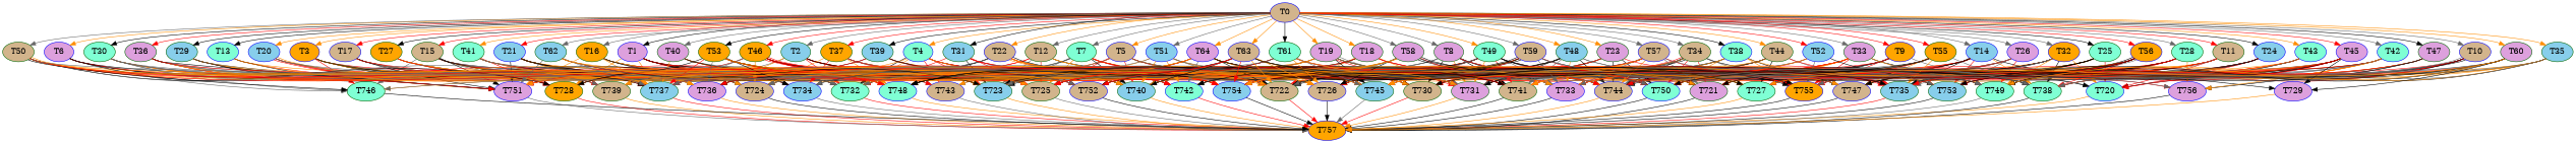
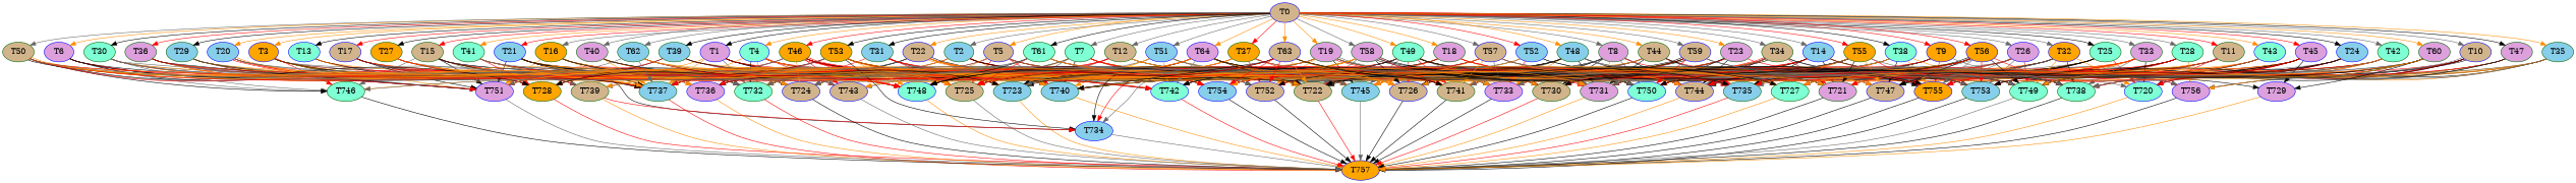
  digraph {
    node [color=darkgreen fillcolor=tan overhead=0.18 style=filled]
    edge [color=darkorange]
    T0 [color=blue overhead=0.0]
    T1 [color=blue fillcolor=plum overhead=0.14]
    T2 [fillcolor=skyblue overhead=0.06]
    T3 [color=blue fillcolor=orange overhead=0.13]
    T4 [color=blue fillcolor=aquamarine overhead=0.1]
    T5 [color=blue overhead=0.11]
    T6 [color=blue fillcolor=plum overhead=0.11]
    T7 [fillcolor=aquamarine]
    T8 [fillcolor=plum overhead=0.02]
    T9 [color=blue fillcolor=orange overhead=0.04]
    T10 [color=blue overhead=0.05]
    T11
    T12 [overhead=0.1]
    T13 [color=blue fillcolor=aquamarine overhead=0.17]
    T14 [color=blue fillcolor=skyblue overhead=0.08]
    T15 [overhead=0.12]
    T16 [fillcolor=orange overhead=0.0]
    T17 [color=blue overhead=0.06]
    T18 [fillcolor=plum]
    T19 [fillcolor=plum overhead=0.07]
    T20 [color=blue fillcolor=skyblue overhead=0.16]
    T21 [color=blue fillcolor=skyblue overhead=0.04]
    T22 [color=blue overhead=0.15]
    T23 [fillcolor=plum overhead=0.14]
    T24 [color=blue fillcolor=skyblue overhead=0.17]
    T25 [fillcolor=aquamarine overhead=0.1]
    T26 [color=blue fillcolor=plum overhead=0.09]
    T27 [fillcolor=orange overhead=0.08]
    T28 [fillcolor=aquamarine overhead=0.01]
    T29 [fillcolor=skyblue overhead=0.06]
    T30 [fillcolor=aquamarine overhead=0.02]
    T31 [fillcolor=skyblue overhead=0.02]
    T32 [color=blue fillcolor=orange overhead=0.08]
    T33 [fillcolor=plum overhead=0.08]
    T34 [overhead=0.01]
    T35 [fillcolor=skyblue overhead=0.13]
    T36 [fillcolor=plum overhead=0.15]
    T37 [fillcolor=orange overhead=0.09]
    T38 [color=blue fillcolor=aquamarine overhead=0.09]
    T39 [fillcolor=skyblue overhead=0.08]
    T40 [fillcolor=plum overhead=0.09]
    T41 [fillcolor=aquamarine]
-   T42 [color=blue fillcolor=aquamarine overhead=0.04]
+   T42 [fillcolor=aquamarine overhead=0.04]
    T43 [color=blue fillcolor=aquamarine overhead=0.13]
    T44 [overhead=0.2]
    T45 [color=blue fillcolor=plum overhead=0.12]
    T46 [fillcolor=orange overhead=0.13]
    T47 [fillcolor=plum overhead=0.09]
    T48 [fillcolor=skyblue overhead=0.06]
    T49 [fillcolor=aquamarine overhead=0.03]
    T50
    T51 [color=blue fillcolor=skyblue overhead=0.14]
    T52 [color=blue fillcolor=skyblue overhead=0.07]
    T53 [fillcolor=orange overhead=0.13]
    n55 [color=blue fillcolor=plum label=T64 overhead=0.05]
    T55 [fillcolor=orange overhead=0.14]
    T56 [color=blue fillcolor=orange]
    T57 [color=blue overhead=0.06]
    T58 [fillcolor=plum overhead=0.12]
    T59 [color=blue overhead=0.19]
    T60 [fillcolor=plum overhead=0.17]
    T61 [fillcolor=aquamarine]
    T62 [fillcolor=skyblue overhead=0.13]
    T63 [color=blue overhead=0.12]
    T732 [fillcolor=aquamarine overhead=0.12]
    T755 [color=blue fillcolor=orange overhead=0.09]
    T728 [fillcolor=orange overhead=0.06]
    T723 [fillcolor=skyblue overhead=0.07]
    T741 [overhead=0.19]
    T733 [color=blue fillcolor=plum overhead=0.03]
    T734 [color=blue fillcolor=skyblue overhead=0.04]
    T737 [fillcolor=skyblue overhead=0.11]
    T740 [fillcolor=skyblue overhead=0.01]
    T748 [color=blue fillcolor=aquamarine overhead=0.14]
    T735 [fillcolor=skyblue]
    T726 [color=blue overhead=0.03]
    T744 [color=blue overhead=0.02]
    T742 [color=blue fillcolor=aquamarine overhead=0.02]
    T736 [color=blue fillcolor=plum overhead=0.04]
    T747 [color=blue overhead=0.14]
    T731 [fillcolor=plum overhead=0.12]
    T739 [overhead=0.04]
    T720 [color=blue fillcolor=aquamarine overhead=0.08]
    T725 [overhead=0.16]
    T754 [color=blue fillcolor=skyblue overhead=0.19]
    T746 [fillcolor=aquamarine overhead=0.03]
    T745 [fillcolor=skyblue overhead=0.02]
    T753 [fillcolor=skyblue overhead=0.13]
    T743 [color=blue overhead=0.01]
    T722 [overhead=0.2]
    T750 [color=blue fillcolor=aquamarine overhead=0.12]
    T724 [color=blue overhead=0.12]
    T751 [color=blue fillcolor=plum overhead=0.05]
    T730
    T721 [fillcolor=plum overhead=0.04]
    T738 [fillcolor=aquamarine overhead=0.14]
    T749 [fillcolor=aquamarine overhead=0.11]
    T756 [color=blue fillcolor=plum overhead=0.04]
    T729 [color=blue fillcolor=plum overhead=0.03]
    T752 [color=blue overhead=0.1]
    T727 [fillcolor=aquamarine overhead=0.14]
    T757 [color=blue fillcolor=orange overhead=0.0]
    T0 -> T1 [color=black]
    T0 -> T2 [color=gray40]
    T0 -> T3
    T0 -> T4
    T0 -> T5
    T0 -> T6
    T0 -> T7 [color=gray40]
    T0 -> T8 [color=gray40]
    T0 -> T9 [color=red]
    T0 -> T10 [color=gray40]
    T0 -> T11 [color=red]
    T0 -> T12 [color=gray40]
    T0 -> T13 [color=black]
    T0 -> T14 [color=gray40]
    T0 -> T15 [color=red]
    T0 -> T16 [color=gray40]
    T0 -> T17 [color=red]
    T0 -> T18
    T0 -> T19
    T0 -> T20
    T0 -> T21 [color=red]
    T0 -> T22
    T0 -> T23
    T0 -> T24 [color=black]
    T0 -> T25 [color=black]
    T0 -> T26 [color=gray40]
    T0 -> T27 [color=black]
    T0 -> T28 [color=gray40]
    T0 -> T29 [color=black]
    T0 -> T30 [color=black]
    T0 -> T31 [color=black]
    T0 -> T32 [color=gray40]
    T0 -> T33 [color=gray40]
    T0 -> T34 [color=gray40]
    T0 -> T35
    T0 -> T36 [color=red]
    T0 -> T37 [color=red]
    T0 -> T38 [color=black]
    T0 -> T39 [color=black]
    T0 -> T40 [color=gray40]
    T0 -> T41
    T0 -> T42 [color=gray40]
    T0 -> T43
    T0 -> T44
    T0 -> T45 [color=red]
    T0 -> T46 [color=red]
    T0 -> T47 [color=black]
    T0 -> T48
    T0 -> T49
    T0 -> T50 [color=gray40]
    T0 -> T51 [color=gray40]
    T0 -> T52 [color=red]
    T0 -> T53 [color=black]
    T0 -> n55
    T0 -> T55 [color=red]
    T0 -> T56 [color=red]
    T0 -> T57 [color=gray40]
    T0 -> T58 [color=gray40]
    T0 -> T59 [color=gray40]
    T0 -> T60
    T0 -> T61 [color=black]
    T0 -> T62 [color=gray40]
    T0 -> T63
    T1 -> T732 [color=gray40]
    T1 -> T755 [color=red]
    T1 -> T728
    T1 -> T723 [color=red]
    T1 -> T741 [color=gray40]
    T1 -> T733
-   T1 -> T734 [color=red]
+   T739 -> T734 [color=red]
    T1 -> T737
    T1 -> T740 [color=black]
    T1 -> T748 [color=black]
    T1 -> T735 [color=black]
    T1 -> T726 [color=red]
    T2 -> T732 [color=red]
-   T2 -> T723 [color=gray40]
    T2 -> T733
    T2 -> T737 [color=gray40]
    T2 -> T740
    T2 -> T726 [color=red]
    T2 -> T744 [color=red]
    T2 -> T742 [color=black]
    T2 -> T736
    T2 -> T747 [color=red]
    T2 -> T731 [color=black]
    T3 -> T732 [color=black]
    T3 -> T723 [color=black]
    T3 -> T733 [color=red]
    T3 -> T737 [color=black]
    T3 -> T740
    T3 -> T748
    T3 -> T742 [color=gray40]
    T3 -> T739
    T3 -> T720 [color=gray40]
    T3 -> T725
    T3 -> T754 [color=black]
    T3 -> T746 [color=red]
    T4 -> T732 [color=black]
    T4 -> T732
    T4 -> T723 [color=red]
    T4 -> T733 [color=black]
    T4 -> T737
    T4 -> T735 [color=red]
    T4 -> T754
    T4 -> T745 [color=gray40]
    T4 -> T753 [color=red]
    T4 -> T743 [color=red]
    T4 -> T722
    T5 -> T732 [color=red]
    T5 -> T741
    T5 -> T740 [color=red]
    T5 -> T748
    T5 -> T735 [color=black]
    T5 -> T744
    T5 -> T725 [color=red]
    T5 -> T743 [color=gray40]
    T5 -> T722 [color=red]
    T5 -> T750 [color=gray40]
    T6 -> T723 [color=gray40]
    T6 -> T748 [color=black]
    T6 -> T744 [color=black]
    T6 -> T725 [color=black]
    T6 -> T746 [color=gray40]
    T6 -> T724 [color=red]
    T6 -> T751 [color=black]
    T7 -> T723 [color=gray40]
    T7 -> T741 [color=gray40]
    T7 -> T740 [color=black]
    T7 -> T748 [color=black]
    T7 -> T744 [color=black]
    T7 -> T731 [color=red]
    T7 -> T725
    T7 -> T754 [color=red]
    T7 -> T750
    T7 -> T724 [color=gray40]
    T7 -> T730 [color=red]
    T8 -> T728 [color=gray40]
    T8 -> T723 [color=gray40]
    T8 -> T741 [color=black]
    T8 -> T733 [color=black]
    T8 -> T744 [color=black]
    T8 -> T731
    T8 -> T750 [color=gray40]
    T8 -> T724 [color=gray40]
    T8 -> T730 [color=black]
    T8 -> T721 [color=red]
    T9 -> T755 [color=red]
    T9 -> T744 [color=black]
    T9 -> T742 [color=red]
    T9 -> T731 [color=black]
    T9 -> T754 [color=black]
    T9 -> T750 [color=gray40]
    T9 -> T724 [color=red]
    T9 -> T738 [color=gray40]
    T10 -> T755 [color=black]
    T10 -> T748 [color=red]
    T10 -> T735 [color=red]
    T10 -> T744 [color=gray40]
    T10 -> T744 [color=black]
    T10 -> T731 [color=black]
    T10 -> T750 [color=gray40]
    T10 -> T738 [color=red]
    T10 -> T749 [color=red]
    T10 -> T756 [color=black]
    T11 -> T741 [color=red]
    T11 -> T733 [color=red]
    T11 -> T748
    T11 -> T726 [color=black]
    T11 -> T744 [color=red]
    T11 -> T731
    T11 -> T720 [color=red]
    T11 -> T722 [color=red]
    T11 -> T738 [color=gray40]
    T12 -> T755 [color=black]
    T12 -> T723 [color=gray40]
    T12 -> T733 [color=gray40]
    T12 -> T737 [color=red]
    T12 -> T744 [color=gray40]
    T12 -> T731
    T12 -> T725 [color=red]
    T12 -> T751 [color=red]
    T12 -> T730
    T13 -> T754 [color=red]
    T13 -> T750
    T13 -> T724 [color=black]
    T13 -> T751
    T14 -> T741 [color=red]
    T14 -> T733
    T14 -> T737
    T14 -> T748 [color=red]
    T14 -> T735 [color=black]
    T14 -> T754 [color=red]
    T14 -> T753 [color=red]
    T14 -> T722 [color=gray40]
    T14 -> T750 [color=black]
    T14 -> T751 [color=red]
    T14 -> T721 [color=black]
    T14 -> T738
    T14 -> T729 [color=black]
    T15 -> T728 [color=gray40]
    T15 -> T741
    T15 -> T733
    T15 -> T737
    T15 -> T748
    T15 -> T744 [color=gray40]
    T15 -> T731 [color=black]
    T15 -> T725 [color=gray40]
    T15 -> T754 [color=red]
    T15 -> T746 [color=gray40]
    T15 -> T750 [color=gray40]
    T15 -> T724 [color=black]
    T15 -> T751 [color=black]
    T16 -> T737
    T16 -> T740 [color=black]
    T16 -> T744 [color=gray40]
    T16 -> T731 [color=red]
    T16 -> T725
    T16 -> T754
    T16 -> T745 [color=gray40]
    T16 -> T743 [color=gray40]
    T16 -> T722
    T16 -> T724 [color=black]
    T16 -> T751
    T17 -> T737 [color=black]
    T17 -> T748 [color=gray40]
    T17 -> T731
    T17 -> T739 [color=red]
    T17 -> T754
    T17 -> T745 [color=gray40]
    T17 -> T722 [color=gray40]
    T17 -> T724 [color=gray40]
    T17 -> T751 [color=black]
    T17 -> T738 [color=red]
    T18 -> T737
    T18 -> T744 [color=gray40]
    T18 -> T731
    T18 -> T754 [color=gray40]
    T18 -> T753 [color=red]
    T18 -> T722
    T18 -> T724 [color=black]
    T18 -> T721 [color=red]
    T18 -> T752 [color=red]
    T19 -> T737 [color=black]
    T19 -> T748 [color=red]
    T19 -> T744 [color=black]
    T19 -> T747 [color=black]
    T19 -> T731 [color=red]
    T19 -> T731 [color=gray40]
    T19 -> T725 [color=gray40]
    T19 -> T746
    T19 -> T745 [color=black]
    T19 -> T750
    T19 -> T752
    T19 -> T727 [color=gray40]
    T20 -> T732 [color=red]
    T20 -> T723 [color=red]
    T20 -> T737 [color=red]
    T20 -> T737
    T20 -> T739 [color=red]
    T20 -> T754
    T20 -> T730 [color=gray40]
    T20 -> T749 [color=gray40]
    T21 -> T732 [color=black]
    T21 -> T734 [color=black]
    T21 -> T737 [color=black]
    T21 -> T748
    T21 -> T744 [color=black]
    T21 -> T725
    T21 -> T754 [color=red]
    T21 -> T745 [color=black]
    T21 -> T722 [color=black]
    T21 -> T751 [color=black]
    T21 -> T721
    T21 -> T752 [color=black]
    T22 -> T732 [color=black]
    T22 -> T755 [color=black]
    T22 -> T740 [color=red]
    T22 -> T736 [color=black]
    T22 -> T754
    T22 -> T745 [color=red]
    T22 -> T722
    T22 -> T722 [color=black]
    T22 -> T751 [color=gray40]
    T22 -> T730
    T22 -> T749
    T23 -> T740 [color=black]
    T23 -> T726 [color=black]
    T23 -> T744 [color=black]
    T23 -> T731 [color=gray40]
    T23 -> T725
    T23 -> T754 [color=gray40]
    T23 -> T745 [color=red]
    T23 -> T750 [color=black]
    T23 -> T756 [color=red]
    T24 -> T755 [color=red]
    T24 -> T733 [color=red]
    T24 -> T740 [color=gray40]
    T24 -> T744 [color=gray40]
    T24 -> T731 [color=red]
    T24 -> T720 [color=red]
    T24 -> T754 [color=red]
    T24 -> T753 [color=black]
    T24 -> T750 [color=gray40]
    T24 -> T730 [color=black]
    T25 -> T755 [color=gray40]
    T25 -> T740 [color=gray40]
    T25 -> T735 [color=red]
    T25 -> T742
    T25 -> T720 [color=red]
    T25 -> T754 [color=black]
    T25 -> T745
    T25 -> T722 [color=black]
    T25 -> T750 [color=black]
    T25 -> T721 [color=black]
    T26 -> T755 [color=gray40]
    T26 -> T740 [color=gray40]
    T26 -> T748
    T26 -> T725 [color=red]
    T26 -> T753 [color=gray40]
    T26 -> T722 [color=gray40]
    T26 -> T750 [color=red]
    T26 -> T749 [color=red]
    T26 -> T727 [color=gray40]
    T27 -> T737
    T27 -> T748
    T27 -> T726 [color=black]
    T27 -> T736 [color=gray40]
    T27 -> T731 [color=gray40]
    T27 -> T754
    T27 -> T722
    T27 -> T724 [color=red]
    T28 -> T741 [color=red]
    T28 -> T733 [color=black]
    T28 -> T747 [color=black]
    T28 -> T731
    T28 -> T754 [color=black]
    T28 -> T722 [color=black]
    T28 -> T751 [color=red]
    T28 -> T749 [color=red]
    T28 -> T756
    T29 -> T728 [color=red]
    T29 -> T723
    T29 -> T740 [color=gray40]
    T29 -> T726
    T29 -> T736 [color=gray40]
    T29 -> T725
    T29 -> T753
    T29 -> T724 [color=black]
    T29 -> T751 [color=gray40]
    T30 -> T732 [color=gray40]
    T30 -> T723 [color=red]
    T30 -> T733 [color=gray40]
    T30 -> T740
    T30 -> T742
    T30 -> T736 [color=gray40]
    T30 -> T746 [color=gray40]
    T30 -> T724 [color=gray40]
    T30 -> T751 [color=gray40]
    T31 -> T732 [color=red]
    T31 -> T723 [color=black]
    T31 -> T733 [color=gray40]
    T31 -> T742 [color=gray40]
    T31 -> T725 [color=red]
    T31 -> T745 [color=red]
    T31 -> T750 [color=red]
    T32 -> T732
    T32 -> T723 [color=red]
    T32 -> T726
    T32 -> T720
    T32 -> T725 [color=black]
    T32 -> T754 [color=red]
    T32 -> T722 [color=gray40]
    T32 -> T750 [color=gray40]
    T32 -> T730 [color=black]
    T32 -> T721 [color=gray40]
    T32 -> T738 [color=black]
    T32 -> T749
    T32 -> T727 [color=gray40]
    T33 -> T755 [color=red]
    T33 -> T723 [color=red]
    T33 -> T726 [color=black]
    T33 -> T720 [color=black]
    T33 -> T725 [color=red]
    T33 -> T745 [color=red]
    T33 -> T722 [color=red]
    T33 -> T750
    T33 -> T724
    T33 -> T730
    T33 -> T721
    T33 -> T738 [color=gray40]
    T33 -> T749
    T33 -> T752 [color=red]
    T34 -> T755 [color=gray40]
    T34 -> T740 [color=red]
    T34 -> T748
    T34 -> T726 [color=black]
    T34 -> T744 [color=black]
    T34 -> T743
    T34 -> T722 [color=red]
    T34 -> T722 [color=black]
    T34 -> T750 [color=red]
    T34 -> T730 [color=gray40]
    T34 -> T721 [color=red]
    T34 -> T738 [color=black]
    T35 -> T740
    T35 -> T735 [color=black]
    T35 -> T744
    T35 -> T747
    T35 -> T720 [color=black]
    T35 -> T724 [color=gray40]
    T35 -> T749
    T35 -> T756 [color=gray40]
    T36 -> T732 [color=gray40]
    T36 -> T728 [color=red]
    T36 -> T737 [color=red]
    T36 -> T740 [color=gray40]
    T36 -> T736
    T36 -> T722
    T36 -> T750 [color=gray40]
    T36 -> T724 [color=gray40]
    T36 -> T751 [color=black]
    T36 -> T730 [color=red]
    T37 -> T755 [color=red]
    T37 -> T723 [color=gray40]
    T37 -> T734 [color=red]
    T37 -> T748
    T37 -> T744
    T37 -> T745 [color=red]
    T37 -> T724
    T37 -> T752 [color=red]
    T37 -> T727 [color=gray40]
    T38 -> T732 [color=gray40]
    T38 -> T755
    T38 -> T748 [color=gray40]
    T38 -> T747 [color=black]
    T38 -> T731 [color=black]
    T38 -> T750
    T38 -> T724 [color=gray40]
    T38 -> T730
    T38 -> T749
    T39 -> T728 [color=black]
    T39 -> T735 [color=gray40]
    T39 -> T747
    T39 -> T725 [color=gray40]
    T39 -> T754 [color=red]
    T39 -> T722 [color=black]
    T39 -> T751 [color=red]
    T40 -> T723 [color=black]
    T40 -> T737
    T40 -> T748 [color=red]
    T40 -> T735 [color=gray40]
    T40 -> T725
    T40 -> T730 [color=black]
    T41 -> T728 [color=red]
    T41 -> T740 [color=black]
    T41 -> T748
    T41 -> T731 [color=red]
    T41 -> T725
    T41 -> T750 [color=gray40]
    T41 -> T724 [color=gray40]
    T42 -> T735
    T42 -> T744 [color=gray40]
    T42 -> T742
    T42 -> T731 [color=gray40]
    T42 -> T725 [color=black]
    T42 -> T754 [color=red]
    T42 -> T753 [color=red]
    T42 -> T738
    T42 -> T756
    T42 -> T727 [color=gray40]
    T43 -> T723
    T43 -> T733
    T43 -> T735
    T43 -> T744 [color=red]
    T43 -> T747 [color=black]
    T43 -> T731 [color=red]
    T43 -> T745
    T43 -> T749 [color=gray40]
    T44 -> T732 [color=black]
    T44 -> T741 [color=red]
    T44 -> T733 [color=gray40]
    T44 -> T735 [color=gray40]
    T44 -> T742 [color=gray40]
    T44 -> T731 [color=black]
    T44 -> T739
    T44 -> T749 [color=red]
    T44 -> T727 [color=black]
    T45 -> T755 [color=red]
    T45 -> T723 [color=red]
    T45 -> T741
    T45 -> T733 [color=red]
    T45 -> T737 [color=red]
    T45 -> T740 [color=gray40]
    T45 -> T748
    T45 -> T735 [color=gray40]
    T45 -> T726 [color=black]
    T45 -> T720 [color=red]
    T45 -> T750 [color=black]
    T45 -> T721
    T45 -> T738 [color=red]
    T45 -> T749 [color=black]
    T45 -> T729 [color=black]
    T45 -> T727 [color=red]
    T46 -> T755 [color=black]
    T46 -> T728 [color=red]
    T46 -> T723
    T46 -> T737 [color=gray40]
    T46 -> T740
    T46 -> T748 [color=red]
    T46 -> T735 [color=red]
    T46 -> T735 [color=red]
    T46 -> T731 [color=red]
    T46 -> T739 [color=gray40]
    T46 -> T725 [color=red]
    T46 -> T743 [color=red]
    T46 -> T722 [color=red]
    T46 -> T750 [color=black]
    T46 -> T724
    T46 -> T749 [color=red]
    T47 -> T744 [color=black]
    T47 -> T731 [color=gray40]
    T47 -> T750
    T47 -> T721 [color=red]
    T47 -> T738 [color=gray40]
    T47 -> T749 [color=black]
    T48 -> T741 [color=gray40]
    T48 -> T733
    T48 -> T737 [color=gray40]
    T48 -> T740 [color=black]
    T48 -> T726
    T48 -> T744 [color=black]
    T48 -> T731 [color=black]
    T48 -> T725 [color=black]
    T48 -> T745 [color=gray40]
    T48 -> T722 [color=black]
    T48 -> T738 [color=gray40]
    T48 -> T749 [color=gray40]
    T49 -> T755 [color=red]
    T49 -> T728
    T49 -> T723 [color=red]
    T49 -> T741 [color=red]
    T49 -> T733 [color=gray40]
    T49 -> T737 [color=red]
    T49 -> T740 [color=black]
    T49 -> T726 [color=red]
    T49 -> T744 [color=gray40]
    T49 -> T742 [color=black]
    T49 -> T747 [color=gray40]
    T49 -> T731
    T49 -> T725 [color=gray40]
    T49 -> T745 [color=gray40]
    T49 -> T750 [color=black]
    T49 -> T749 [color=black]
    T50 -> T728 [color=black]
    T50 -> T723
    T50 -> T737 [color=black]
    T50 -> T737
    T50 -> T740
    T50 -> T748 [color=red]
    T50 -> T726
    T50 -> T742 [color=red]
    T50 -> T736
    T50 -> T739 [color=gray40]
    T50 -> T746 [color=black]
    T50 -> T724
    T50 -> T751 [color=red]
    T50 -> T756 [color=gray40]
    T51 -> T723
    T51 -> T737 [color=gray40]
    T51 -> T740
    T51 -> T726
    T51 -> T744
    T51 -> T742
    T51 -> T722 [color=gray40]
    T51 -> T749 [color=gray40]
    T52 -> T755 [color=gray40]
    T52 -> T723 [color=gray40]
    T52 -> T733 [color=red]
    T52 -> T740 [color=gray40]
    T52 -> T753 [color=black]
    T52 -> T722
    T53 -> T728 [color=black]
    T53 -> T723
    T53 -> T733
    T53 -> T734 [color=black]
    T53 -> T737 [color=red]
    T53 -> T748
    T53 -> T742 [color=red]
    T53 -> T736 [color=gray40]
    T53 -> T747
    T53 -> T725
    T53 -> T754 [color=red]
    T53 -> T745
    T53 -> T722 [color=red]
    T53 -> T750
    T53 -> T721 [color=black]
    T53 -> T727
    n55 -> T723 [color=black]
    n55 -> T741 [color=red]
    n55 -> T734 [color=black]
    n55 -> T748
    n55 -> T735 [color=gray40]
    n55 -> T744 [color=red]
    n55 -> T742 [color=gray40]
    n55 -> T736
    n55 -> T731 [color=gray40]
    n55 -> T725 [color=red]
    n55 -> T745
    n55 -> T722 [color=black]
    n55 -> T750 [color=black]
    n55 -> T724
    n55 -> T730
    n55 -> T721 [color=black]
    T55 -> T755 [color=red]
    T55 -> T733 [color=red]
    T55 -> T740
    T55 -> T735
    T55 -> T744 [color=red]
    T55 -> T736 [color=gray40]
    T55 -> T747
    T55 -> T754 [color=black]
    T55 -> T745 [color=red]
    T55 -> T722 [color=black]
    T55 -> T750
    T55 -> T724 [color=gray40]
    T55 -> T721 [color=black]
    T55 -> T738 [color=gray40]
    T56 -> T755 [color=gray40]
    T56 -> T733
    T56 -> T735 [color=black]
    T56 -> T735 [color=gray40]
    T56 -> T742 [color=gray40]
    T56 -> T736 [color=black]
    T56 -> T747 [color=black]
    T56 -> T739
    T56 -> T725 [color=black]
    T56 -> T754 [color=red]
    T56 -> T745
    T56 -> T753 [color=red]
    T56 -> T722 [color=black]
    T56 -> T750 [color=red]
    T56 -> T738 [color=red]
    T56 -> T749 [color=black]
    T57 -> T755 [color=red]
    T57 -> T741
    T57 -> T733 [color=gray40]
    T57 -> T748 [color=black]
    T57 -> T744
    T57 -> T736 [color=red]
    T57 -> T725 [color=gray40]
    T57 -> T754 [color=red]
    T57 -> T745
    T57 -> T721 [color=gray40]
    T57 -> T738 [color=gray40]
    T58 -> T755 [color=black]
    T58 -> T755 [color=black]
    T58 -> T723
    T58 -> T741 [color=red]
    T58 -> T748 [color=black]
    T58 -> T726 [color=black]
    T58 -> T725
    T58 -> T754
    T58 -> T722 [color=gray40]
    T58 -> T751
    T58 -> T738 [color=black]
    T59 -> T732
    T59 -> T723 [color=black]
    T59 -> T723 [color=black]
    T59 -> T733 [color=gray40]
    T59 -> T742 [color=black]
    T59 -> T754
    T59 -> T753 [color=gray40]
    T59 -> T750 [color=red]
    T59 -> T730 [color=red]
    T59 -> T738 [color=gray40]
    T59 -> T749 [color=gray40]
    T59 -> T752 [color=black]
    T60 -> T723 [color=gray40]
    T60 -> T735 [color=red]
    T60 -> T753 [color=black]
    T60 -> T750 [color=black]
    T60 -> T724 [color=gray40]
    T60 -> T730 [color=black]
    T60 -> T738 [color=gray40]
    T60 -> T749
    T60 -> T729 [color=black]
    T60 -> T727
    T61 -> T732 [color=gray40]
    T61 -> T741 [color=red]
    T61 -> T748 [color=black]
    T61 -> T735 [color=red]
    T61 -> T726
    T61 -> T725 [color=red]
    T61 -> T746 [color=gray40]
    T61 -> T745 [color=gray40]
    T61 -> T750 [color=gray40]
    T61 -> T727
    T62 -> T723 [color=black]
    T62 -> T737 [color=gray40]
    T62 -> T748 [color=red]
    T62 -> T722
    T62 -> T751 [color=gray40]
    T62 -> T721
    T62 -> T752 [color=gray40]
    T62 -> T727
    T63 -> T741 [color=black]
    T63 -> T734 [color=gray40]
    T63 -> T740 [color=black]
    T63 -> T748 [color=black]
    T63 -> T735 [color=black]
    T63 -> T726
    T63 -> T731
    T63 -> T725 [color=red]
    T63 -> T754 [color=red]
    T63 -> T722
    T63 -> T752 [color=red]
    T63 -> T727 [color=black]
    T732 -> T757 [color=red]
    T755 -> T757 [color=black]
    T728 -> T757 [color=red]
    T723 -> T757
    T741 -> T757 [color=black]
    T733 -> T757 [color=black]
    T734 -> T757 [color=gray40]
    T737 -> T757 [color=red]
    T740 -> T757
    T748 -> T757
    T735 -> T757 [color=red]
    T726 -> T757 [color=black]
    T744 -> T757
    T742 -> T757 [color=red]
    T736 -> T757
    T747 -> T757 [color=black]
    T731 -> T757
    T739 -> T757
    T720 -> T757
    T725 -> T757 [color=gray40]
    T754 -> T757 [color=black]
    T746 -> T757 [color=black]
    T745 -> T757 [color=gray40]
    T753 -> T757 [color=black]
    T743 -> T757 [color=gray40]
    T722 -> T757 [color=red]
    T750 -> T757 [color=black]
    T724 -> T757 [color=black]
    T751 -> T757 [color=gray40]
    T730 -> T757 [color=red]
    T721 -> T757 [color=black]
    T738 -> T757 [color=black]
    T749 -> T757 [color=gray40]
    T756 -> T757 [color=black]
    T729 -> T757
    T752 -> T757 [color=black]
    T727 -> T757
  }
